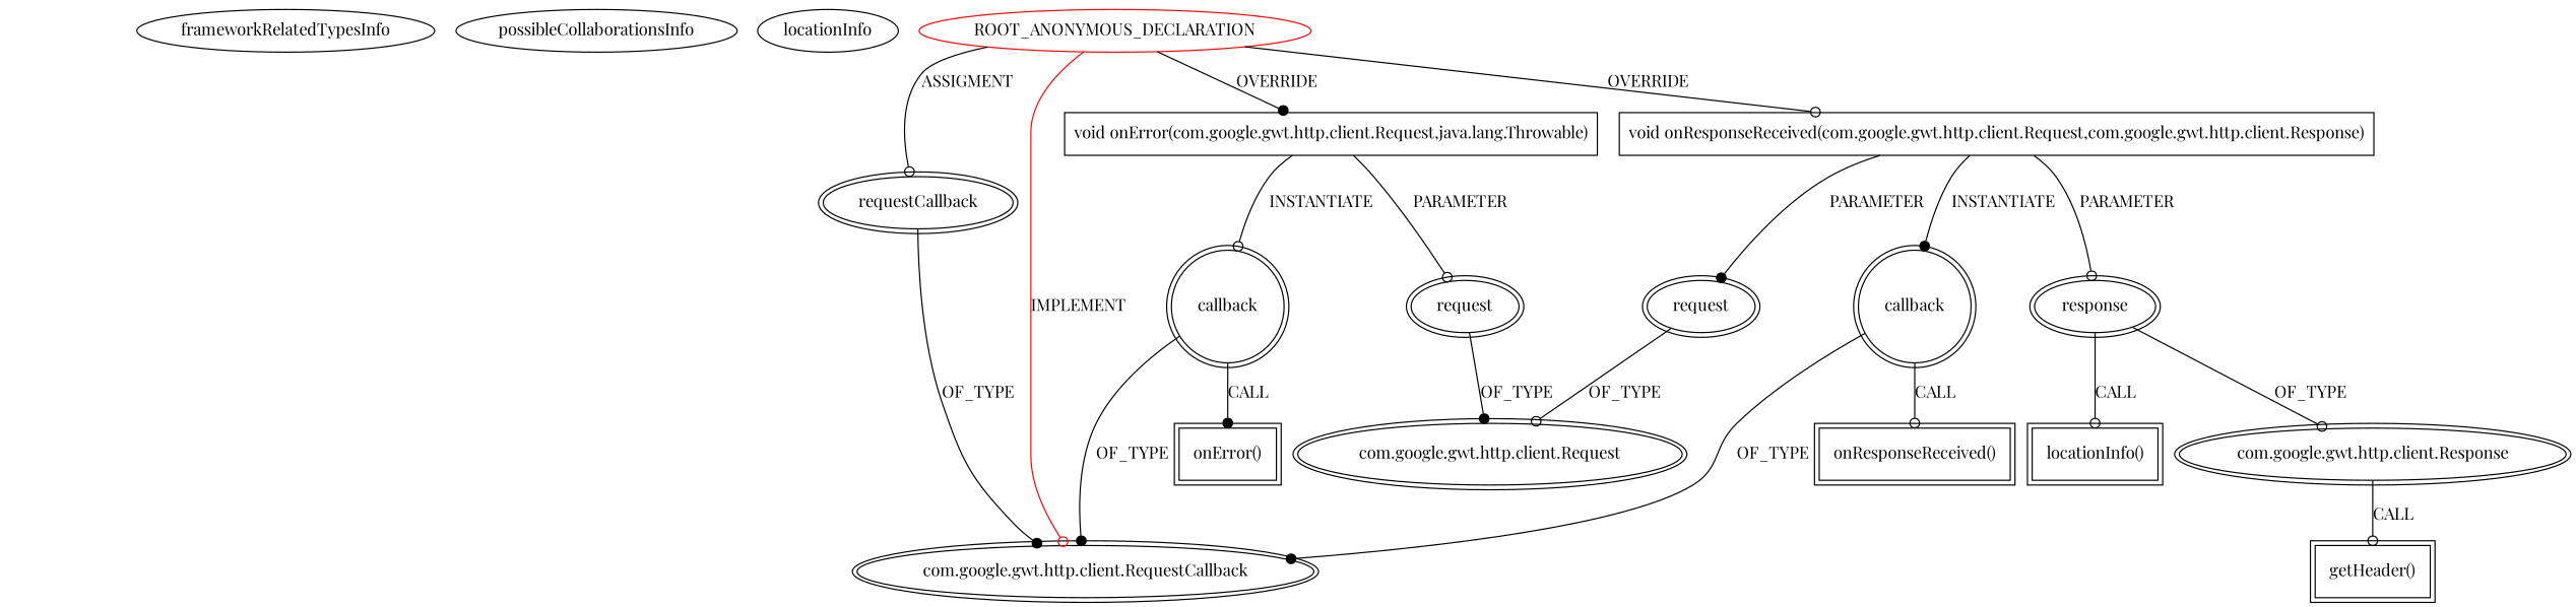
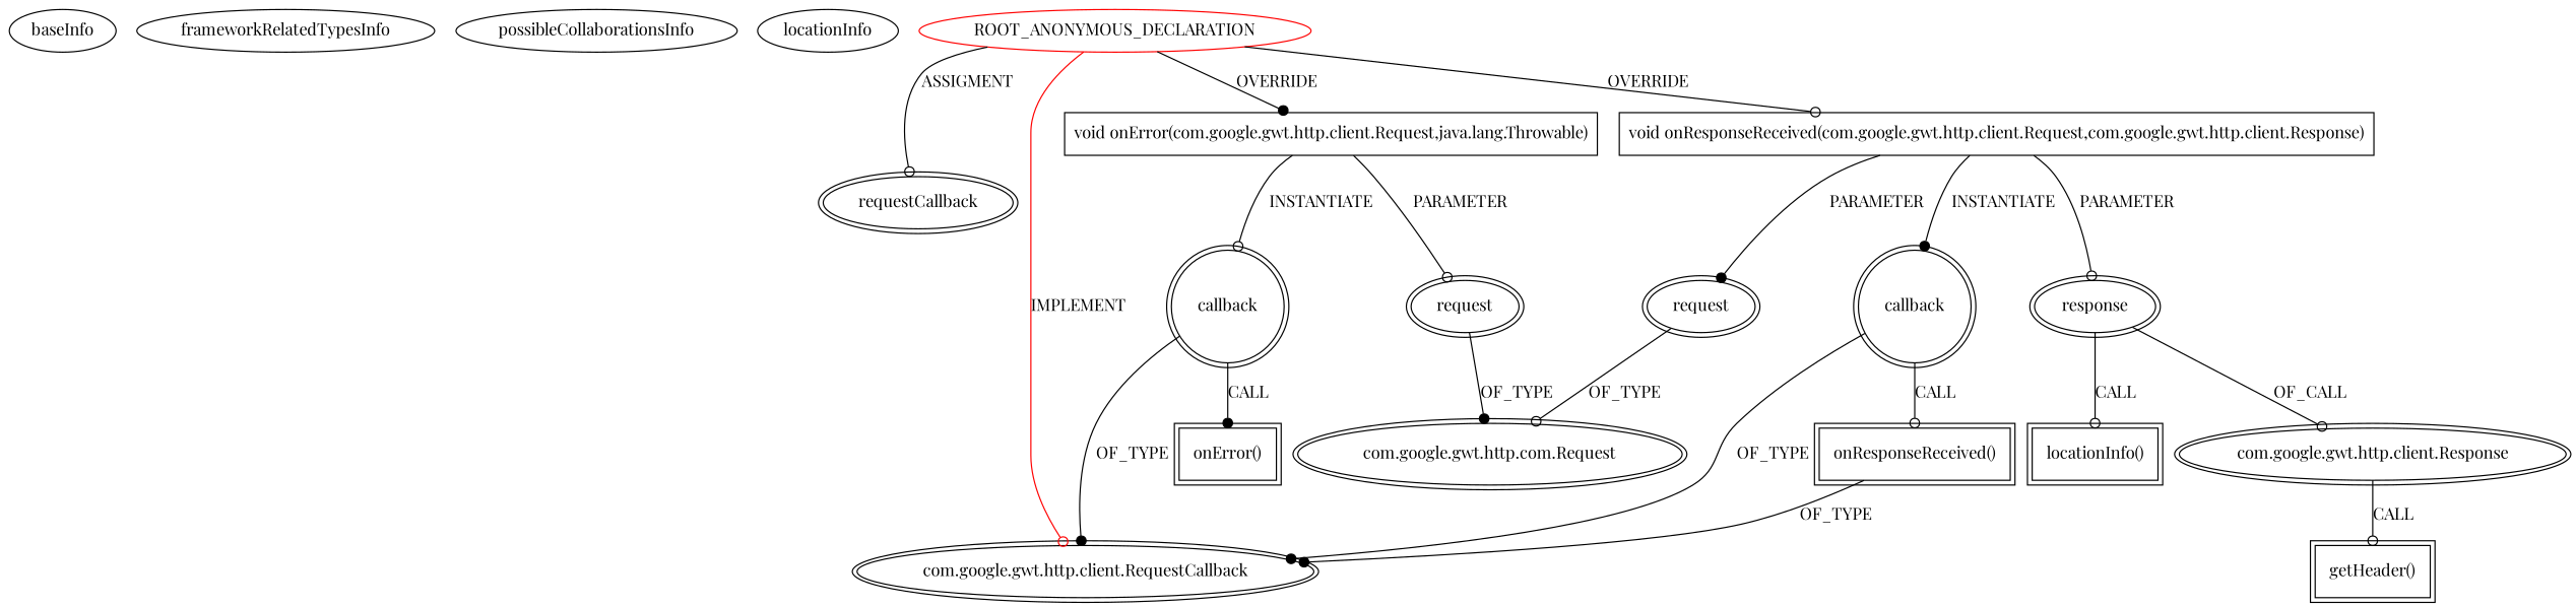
  digraph {
    fontname="Playfair Display"
    node [fontname="Playfair Display" isFrameworkType=true peripheries=2]
    edge [arrowhead=odot fontname="Playfair Display"]
+   baseInfo [category=extension_graph graphId=4448 isAnonymous=true possibleRelation=false isFrameworkType="" peripheries=""]
    frameworkRelatedTypesInfo [0="com.google.gwt.http.client.RequestCallback" isFrameworkType="" peripheries=""]
    possibleCollaborationsInfo [isFrameworkType="" peripheries=""]
    locationInfo [contextSignature="void login(com.google.gwt.http.client.RequestCallback,java.lang.String,java.lang.String)" filePath="/senseobservationsystems-commonsense-gwt-lib/commonsense-gwt-lib-master/src/nl/sense_os/commonsense/lib/client/communication/CommonSenseClient.java" graphId=4448 projectName="senseobservationsystems-commonsense-gwt-lib" isFrameworkType="" peripheries=""]
    n5 [color=red isFrameworkType=false label=ROOT_ANONYMOUS_DECLARATION vertexType=ROOT_ANONYMOUS_DECLARATION peripheries=""]
    n6 [label="com.google.gwt.http.client.RequestCallback" vertexType=FRAMEWORK_INTERFACE_TYPE]
    n7 [label=requestCallback vertexType=OUTSIDE_VARIABLE_EXPRESION]
    n8 [isFrameworkType=false label="void onError(com.google.gwt.http.client.Request,java.lang.Throwable)" shape=box vertexType=OVERRIDING_METHOD_DECLARATION peripheries=""]
    n9 [isFrameworkType=false label="void onResponseReceived(com.google.gwt.http.client.Request,com.google.gwt.http.client.Response)" shape=box vertexType=OVERRIDING_METHOD_DECLARATION peripheries=""]
    n10 [label=request vertexType=PARAMETER_DECLARATION]
    n11 [label=callback shape=circle vertexType=VARIABLE_EXPRESION]
    n12 [label=request vertexType=PARAMETER_DECLARATION]
    n13 [label=response vertexType=PARAMETER_DECLARATION]
    n14 [label=callback shape=circle vertexType=VARIABLE_EXPRESION]
-   n15 [label="com.google.gwt.http.client.Request" vertexType=FRAMEWORK_CLASS_TYPE]
+   n15 [label="com.google.gwt.http.com.Request" vertexType=FRAMEWORK_CLASS_TYPE]
    n16 [label="onError()" shape=box vertexType=INSIDE_CALL]
    n17 [label="com.google.gwt.http.client.Response" vertexType=FRAMEWORK_CLASS_TYPE]
    n18 [label="locationInfo()" shape=box vertexType=INSIDE_CALL]
    n19 [label="onResponseReceived()" shape=box vertexType=INSIDE_CALL]
    n20 [label="getHeader()" shape=box vertexType=INSIDE_CALL]
    n5 -> n6 [color=red label=IMPLEMENT]
    n5 -> n7 [label=ASSIGMENT]
    n5 -> n8 [arrowhead=dot label=OVERRIDE]
    n5 -> n9 [label=OVERRIDE]
-   n7 -> n6 [arrowhead=dot label=OF_TYPE]
+   n19 -> n6 [arrowhead=dot label=OF_TYPE]
    n8 -> n10 [label=PARAMETER]
    n8 -> n11 [label=INSTANTIATE]
    n9 -> n12 [arrowhead=dot label=PARAMETER]
    n9 -> n13 [label=PARAMETER]
    n9 -> n14 [arrowhead=dot label=INSTANTIATE]
    n10 -> n15 [arrowhead=dot label=OF_TYPE]
    n11 -> n6 [arrowhead=dot label=OF_TYPE]
    n11 -> n16 [arrowhead=dot label=CALL]
    n12 -> n15 [label=OF_TYPE]
-   n13 -> n17 [label=OF_TYPE]
+   n13 -> n17 [label=OF_CALL]
    n13 -> n18 [label=CALL]
    n14 -> n6 [arrowhead=dot label=OF_TYPE]
    n14 -> n19 [label=CALL]
    n17 -> n20 [label=CALL]
  }
